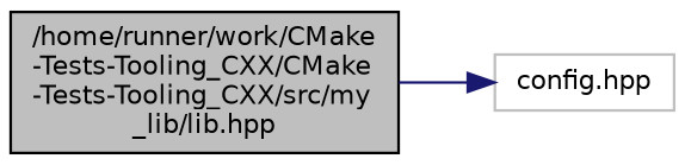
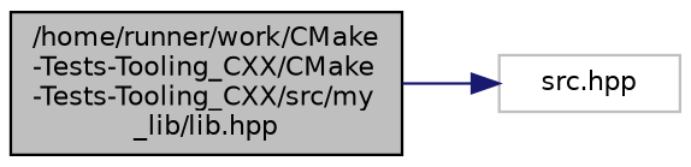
  digraph {
    rankdir=LR
    node [fontname=Helvetica fontsize=10 shape=record style=filled]
    n1 [color=black fillcolor=grey75 fontcolor=black height=0.2 label="/home/runner/work/CMake\l-Tests-Tooling_CXX/CMake\l-Tests-Tooling_CXX/src/my\l_lib/lib.hpp" width=0.4]
-   n2 [color=grey75 fillcolor=white height=0.2 label="config.hpp" width=0.4]
+   n2 [color=grey75 fillcolor=white height=0.2 label="src.hpp" width=0.4]
    n1 -> n2 [color=midnightblue fontname=Helvetica fontsize=10 labelfontname=Helvetica labelfontsize=10 style=solid]
  }
